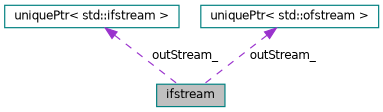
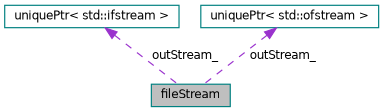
  digraph {
    node [color=teal fillcolor=white fontname=Helvetica fontsize=10 shape=record style=filled]
    edge [color=darkorchid3 dir=back fontname=Helvetica fontsize=10 labelfontname=Helvetica labelfontsize=10 style=dashed]
-   n1 [fillcolor=grey75 fontcolor=black height=0.2 label=ifstream width=0.4]
+   n1 [fillcolor=grey75 fontcolor=black height=0.2 label=fileStream width=0.4]
    n2 [height=0.2 label="uniquePtr\< std::ifstream \>" width=0.4]
    n3 [height=0.2 label="uniquePtr\< std::ofstream \>" width=0.4]
    n2 -> n1 [label=" outStream_"]
    n3 -> n1 [label=" outStream_"]
  }
